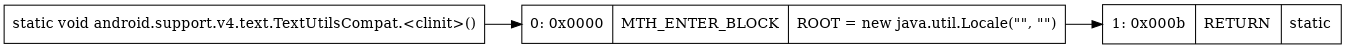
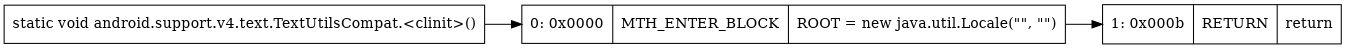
  digraph {
    rankdir=LR
    node [shape=record]
    n1 [label="{0\:\ 0x0000|MTH_ENTER_BLOCK\l|ROOT = new java.util.Locale(\"\", \"\")\l}"]
-   n2 [label="{1\:\ 0x000b|RETURN\l|static\l}"]
+   n2 [label="{1\:\ 0x000b|RETURN\l|return\l}"]
    n3 [label="{static void android.support.v4.text.TextUtilsCompat.\<clinit\>() }"]
    n1 -> n2
    n3 -> n1
  }
